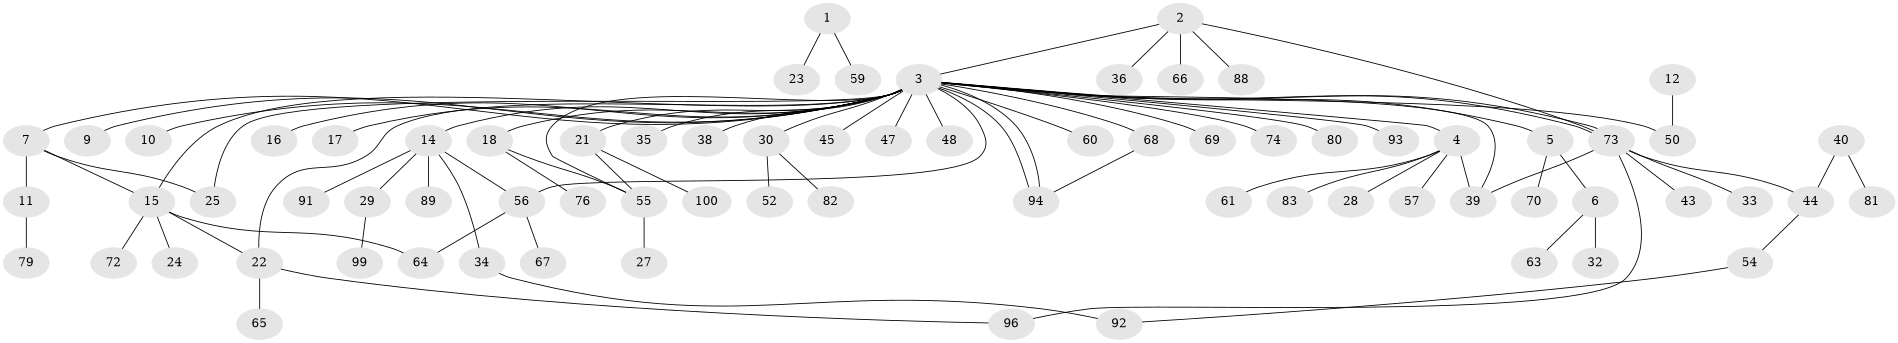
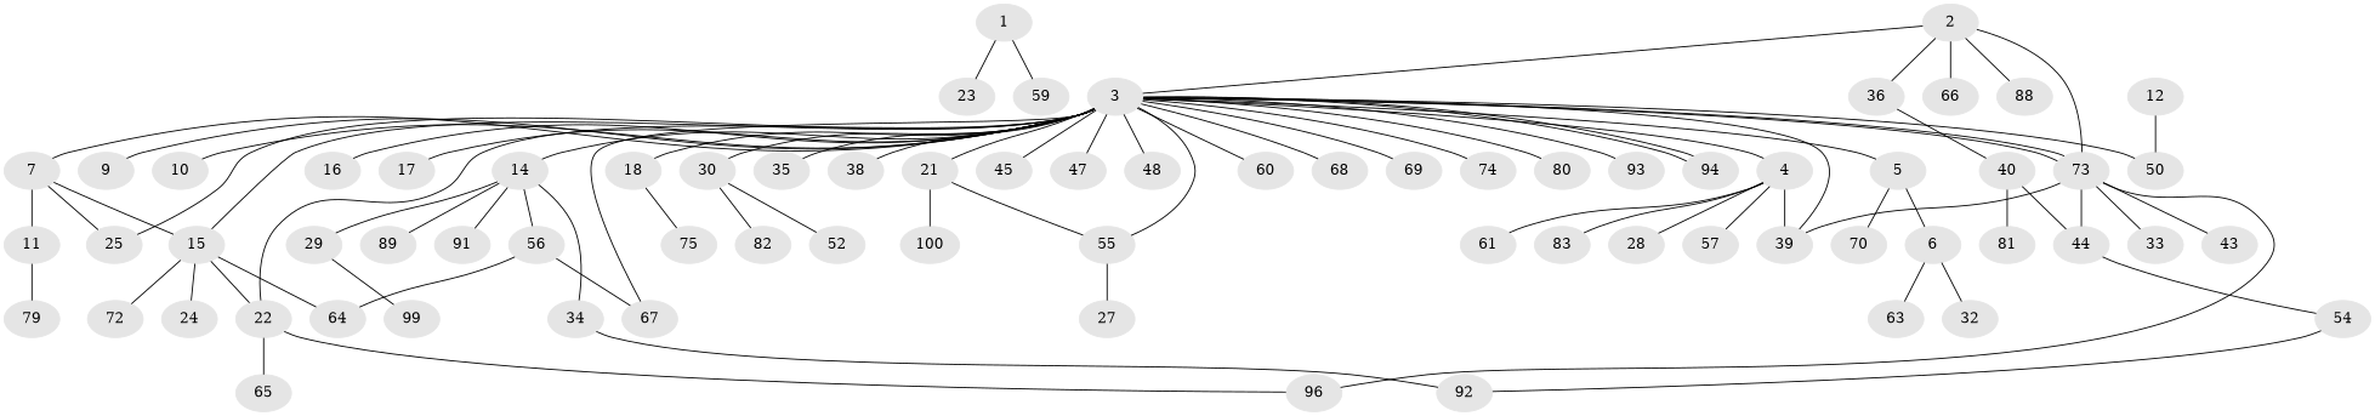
  graph {
    node [color=gray90 style=filled]
    1 [super="+75"]
    23
    59
    2 [super="+26"]
    3 [super="+20"]
    n6 [label=73 super="+87"]
    36
    66
    88
    4 [super="+46"]
    5 [super="+95"]
    7 [super="+31"]
    9
    10 [super="+97"]
    14 [super="+19"]
    15 [super="+81"]
    16
    17
    18 [super="+58"]
    21 [super="+27"]
    22 [super="+49"]
    25
    30 [super="+73"]
    35
    38
    39
    45
    47
    48
    55 [super="+62"]
    56 [super="+84"]
    60
    68 [super="+78"]
    69
    74
    80 [super="+85"]
    93
    94
    50
    33
    43
    44 [super="+53"]
    96
    n44 [label=40 super="+42"]
    28 [super="+40"]
    57
    61
    83
    6
    70
    11 [super="+37"]
    12 [super="+51"]
    29
    34
    89
    91
    24
    64
    72
-   76
+   76 [label=75]
    100
    65
    52
    82
    n65 [label=27]
    67 [super="+90"]
    32
    63
    79
    54
    99
    92
    n73 [label=81]
    1 -- 23
    1 -- 59
    2 -- 3
    2 -- n6
    2 -- 36
    2 -- 66
    2 -- 88
    3 -- n6
    3 -- n6
    3 -- 4 [weight=2]
    3 -- 5
    3 -- 7
    3 -- 9
    3 -- 10
    3 -- 14 [weight=2]
    3 -- 15
    3 -- 16
    3 -- 17
    3 -- 18
    3 -- 21
    3 -- 22
    3 -- 25
    3 -- 30
    3 -- 35
    3 -- 38
    3 -- 39
    3 -- 45
    3 -- 47
    3 -- 48
    3 -- 55
-   3 -- 56
+   3 -- 67
    3 -- 60
    3 -- 68
    3 -- 69
    3 -- 74
    3 -- 80
    3 -- 93
    3 -- 94
    3 -- 94
    3 -- 50
    n6 -- 39
    n6 -- 33
    n6 -- 43
    n6 -- 44
    n6 -- 96
+   36 -- n44
    4 -- 39
    4 -- 28 [weight=2]
    4 -- 57
    4 -- 61
    4 -- 83
    5 -- 6
    5 -- 70
    7 -- 15
    7 -- 25
    7 -- 11
    14 -- 56
    14 -- 29
    14 -- 34
    14 -- 89
    14 -- 91
    15 -- 22
    15 -- 24
    15 -- 64
    15 -- 72
-   18 -- 55
    18 -- 76
    21 -- 55
    21 -- 100
    22 -- 96
    22 -- 65
    30 -- 52
    30 -- 82
    55 -- n65
    56 -- 64
    56 -- 67
-   68 -- 94
    44 -- 54
    n44 -- 44
    n44 -- n73
    6 -- 32
    6 -- 63
    11 -- 79
    12 -- 50
    29 -- 99
    34 -- 92
    54 -- 92
  }
